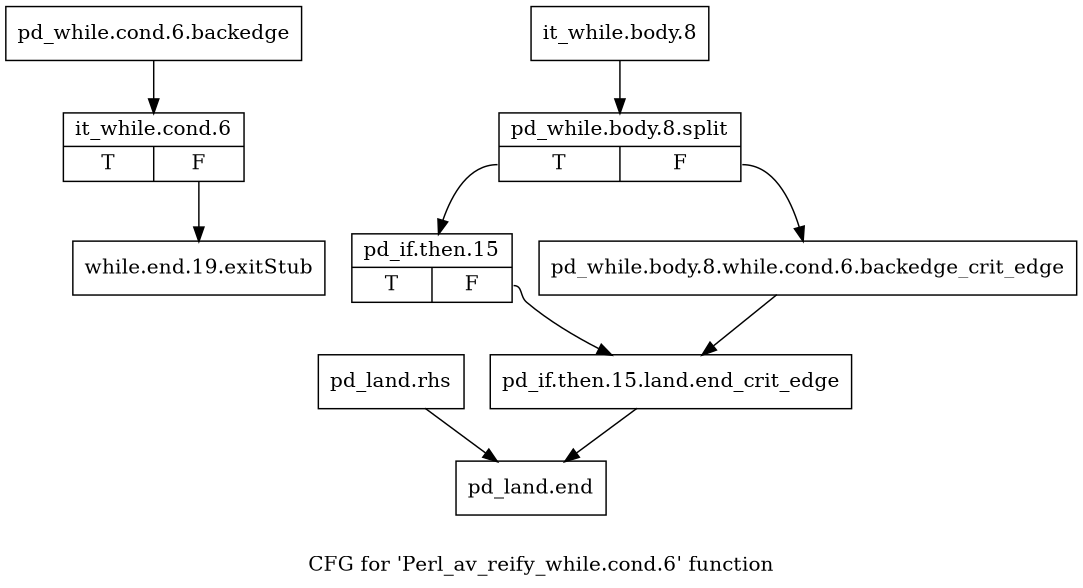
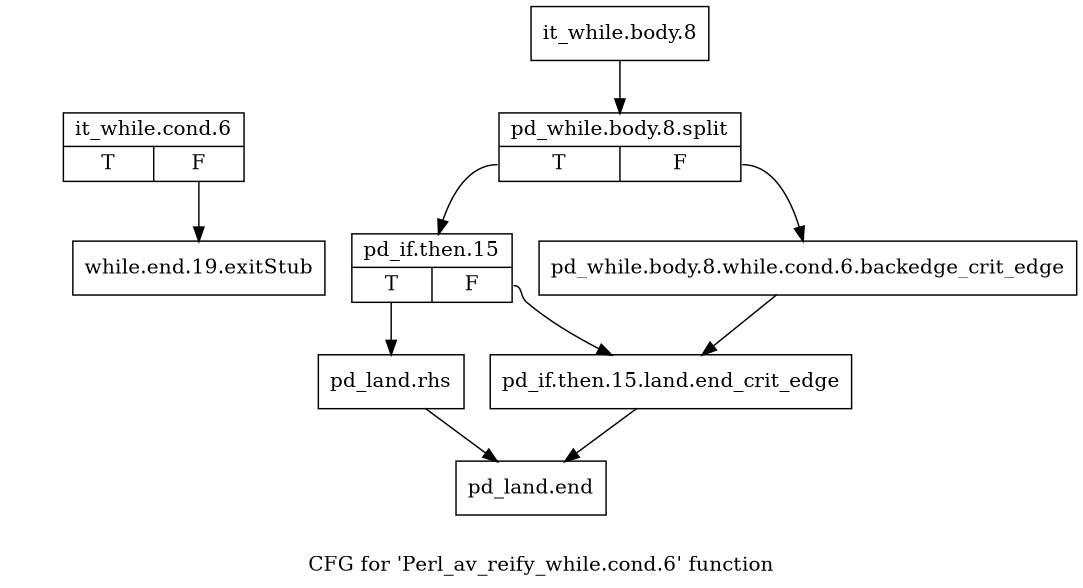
  digraph {
    label="CFG for 'Perl_av_reify_while.cond.6' function"
    node [shape=record]
    n1 [label="{it_while.cond.6|{<s0>T|<s1>F}}"]
    n2 [label="{while.end.19.exitStub}"]
    n3 [label="{it_while.body.8}"]
    n4 [label="{pd_while.body.8.split|{<s0>T|<s1>F}}"]
    n5 [label="{pd_if.then.15|{<s0>T|<s1>F}}"]
    n6 [label="{pd_while.body.8.while.cond.6.backedge_crit_edge}"]
    n7 [label="{pd_land.rhs}"]
    n8 [label="{pd_if.then.15.land.end_crit_edge}"]
    n9 [label="{pd_land.end}"]
-   n10 [label="{pd_while.cond.6.backedge}"]
    n1 -> n2 [tailport=s1]
    n3 -> n4
    n4 -> n5 [tailport=s0]
    n4 -> n6 [tailport=s1]
+   n5 -> n7 [tailport=s0]
    n5 -> n8 [tailport=s1]
    n6 -> n8
    n7 -> n9
    n8 -> n9
-   n10 -> n1
  }
